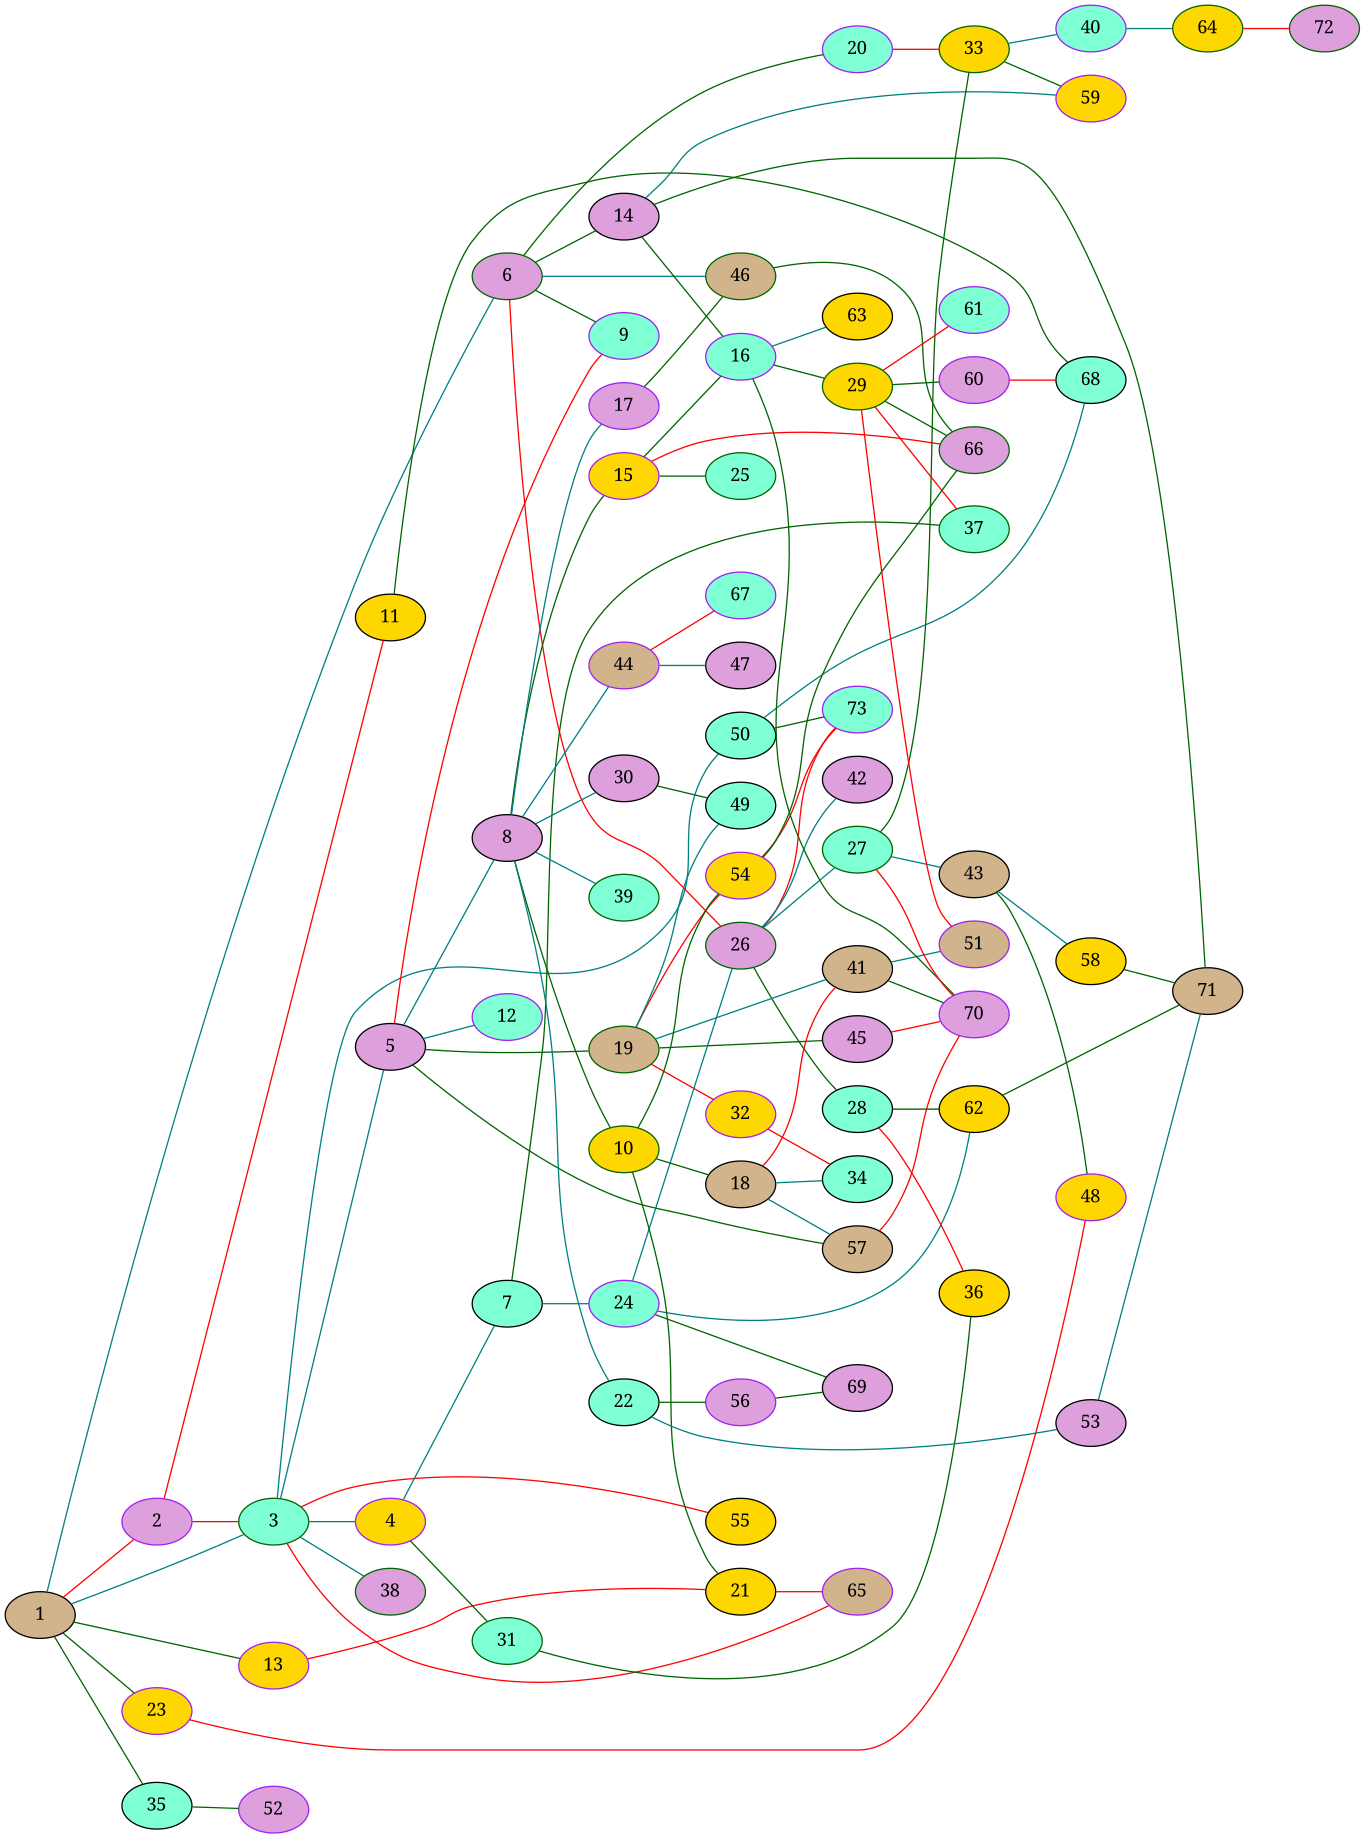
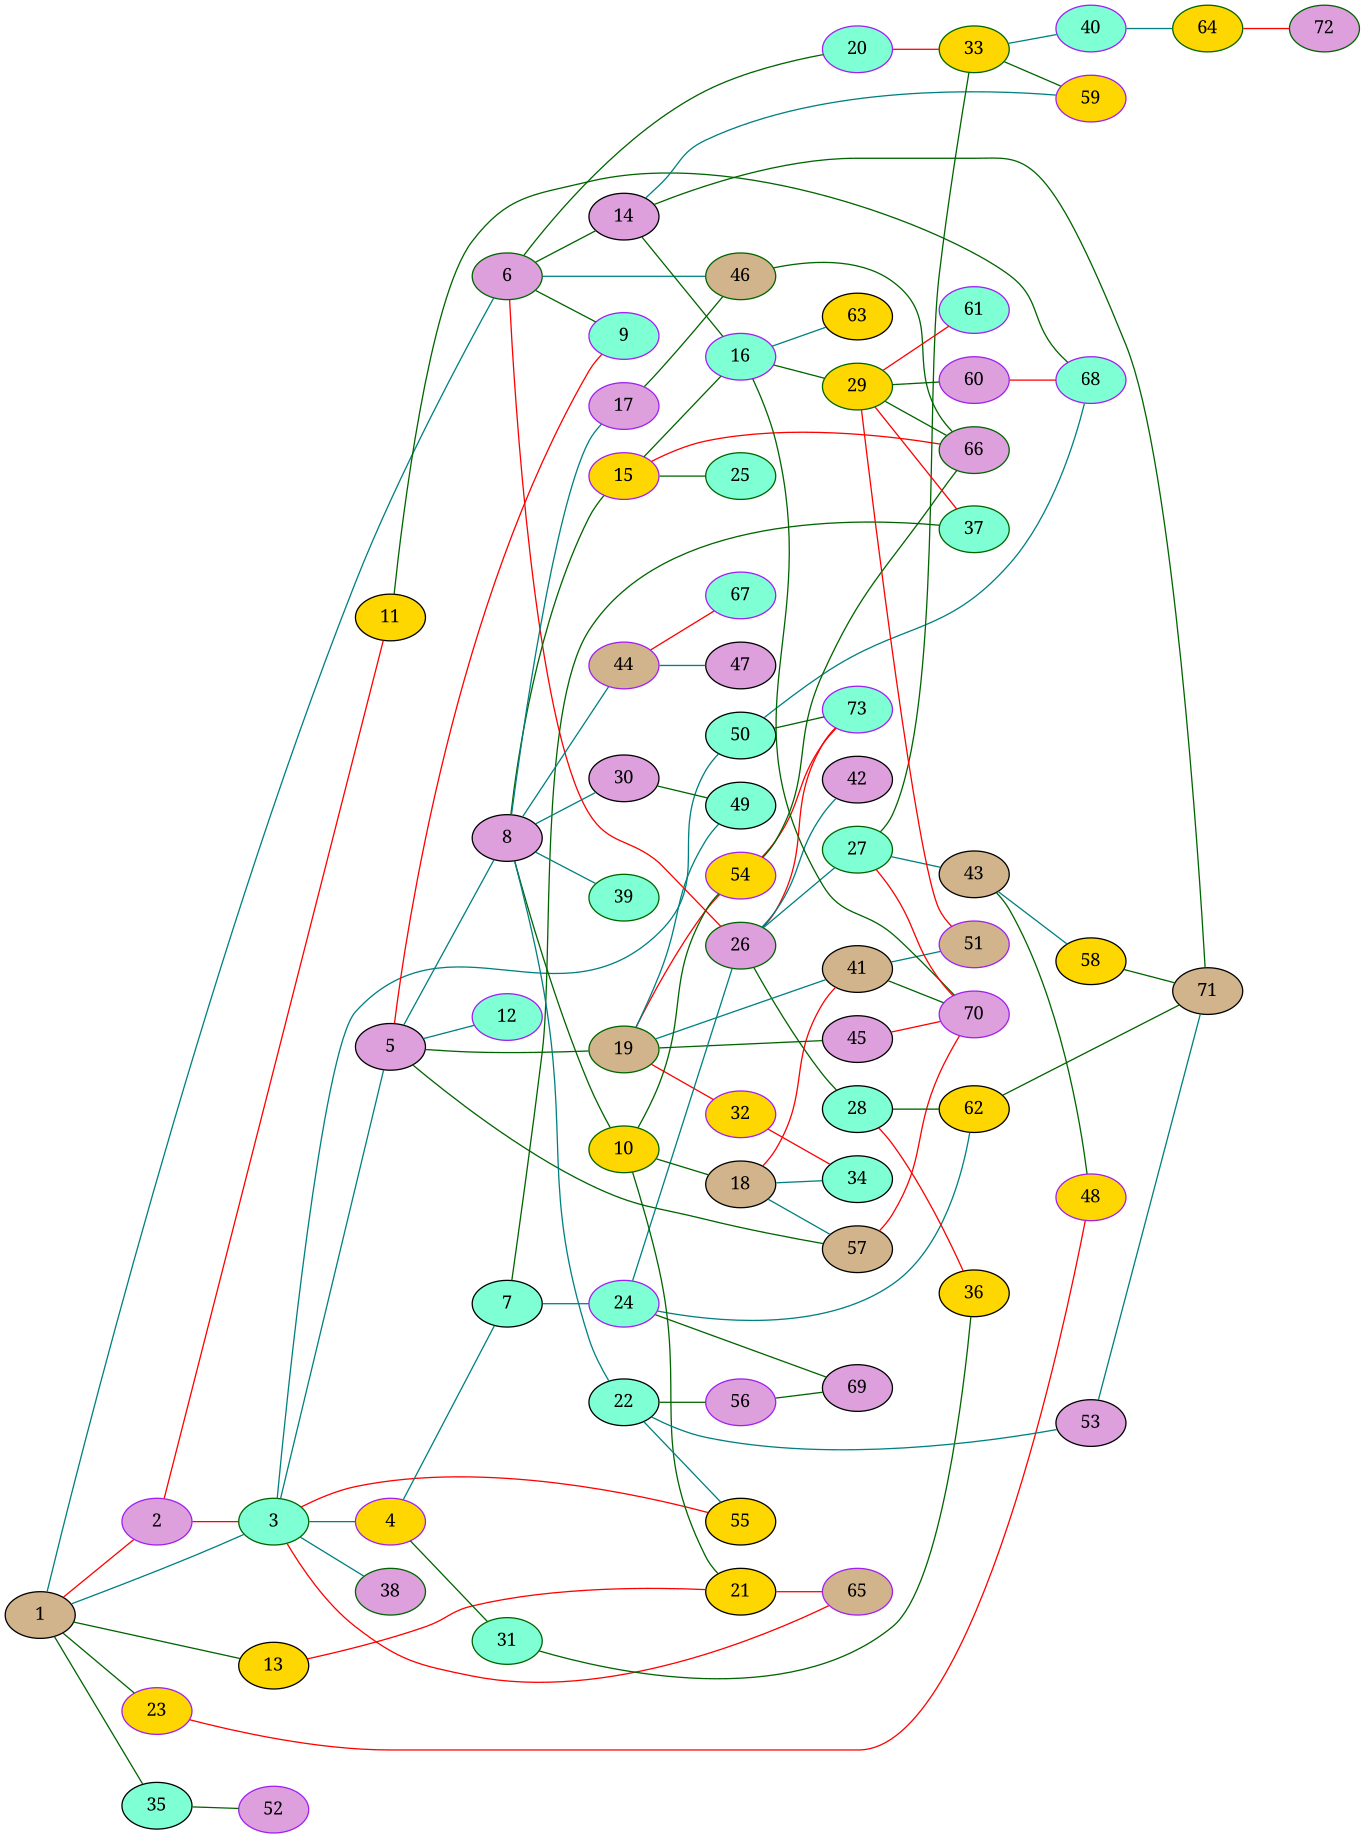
  graph {
    fontname="Noto Serif"
    rankdir=LR
    node [color=black fillcolor=aquamarine fontname="Noto Serif" style=filled]
    edge [color=darkgreen fontname="Noto Serif"]
    1 [fillcolor=tan]
    2 [color=purple fillcolor=plum]
    3 [color=darkgreen]
    6 [color=darkgreen fillcolor=plum]
-   13 [color=purple fillcolor=gold]
+   13 [fillcolor=gold]
    23 [color=purple fillcolor=gold]
    35
    11 [fillcolor=gold]
    4 [color=purple fillcolor=gold]
    5 [fillcolor=plum]
    38 [color=darkgreen fillcolor=plum]
    50
    55 [fillcolor=gold]
    65 [color=purple fillcolor=tan]
    9 [color=purple]
    14 [fillcolor=plum]
    20 [color=purple]
    26 [color=darkgreen fillcolor=plum]
    46 [color=darkgreen fillcolor=tan]
    21 [fillcolor=gold]
    48 [color=purple fillcolor=gold]
    52 [color=purple fillcolor=plum]
-   68
+   68 [color=purple]
    7
    31 [color=darkgreen]
    8 [fillcolor=plum]
    12 [color=purple]
    19 [color=darkgreen fillcolor=tan]
    57 [fillcolor=tan]
    73 [color=purple]
    72 [color=darkgreen fillcolor=plum]
    24 [color=purple]
    37 [color=darkgreen]
    36 [fillcolor=gold]
    10 [color=darkgreen fillcolor=gold]
    15 [color=purple fillcolor=gold]
    17 [color=purple fillcolor=plum]
    22
    30 [fillcolor=plum]
    39 [color=darkgreen]
    44 [color=purple fillcolor=tan]
    54 [color=purple fillcolor=gold]
    41 [fillcolor=tan]
    32 [color=purple fillcolor=gold]
    45 [fillcolor=plum]
    49
    70 [color=purple fillcolor=plum]
    16 [color=purple]
    59 [color=purple fillcolor=gold]
    71 [fillcolor=tan]
    33 [color=darkgreen fillcolor=gold]
    27 [color=darkgreen]
    28
    42 [fillcolor=plum]
    66 [color=darkgreen fillcolor=plum]
    62 [fillcolor=gold]
    69 [fillcolor=plum]
    18 [fillcolor=tan]
    25 [color=darkgreen]
    53 [fillcolor=plum]
    56 [color=purple fillcolor=plum]
    47 [fillcolor=plum]
    67 [color=purple]
    34
    29 [color=darkgreen fillcolor=gold]
    63 [fillcolor=gold]
    51 [color=purple fillcolor=tan]
    60 [color=purple fillcolor=plum]
    61 [color=purple]
    40 [color=purple]
    43 [fillcolor=tan]
    58 [fillcolor=gold]
    64 [color=darkgreen fillcolor=gold]
    1 -- 2 [color=red]
    1 -- 3 [color=teal]
    1 -- 6 [color=teal]
    1 -- 13
    1 -- 23
    1 -- 35
    2 -- 3 [color=red]
    2 -- 11 [color=red]
    3 -- 4 [color=teal]
    3 -- 5 [color=teal]
    3 -- 38 [color=teal]
    3 -- 50 [color=teal]
    3 -- 55 [color=red]
    3 -- 65 [color=red]
    6 -- 9
    6 -- 14
    6 -- 20
    6 -- 26 [color=red]
    6 -- 46 [color=teal]
    13 -- 21 [color=red]
    23 -- 48 [color=red]
    35 -- 52
    11 -- 68
    4 -- 7 [color=teal]
    4 -- 31
    5 -- 9 [color=red]
    5 -- 8 [color=teal]
    5 -- 12 [color=teal]
    5 -- 19
    5 -- 57
    50 -- 68 [color=teal]
    50 -- 73
    14 -- 16
    14 -- 59 [color=teal]
    14 -- 71
    20 -- 33 [color=red]
    26 -- 73 [color=red]
    26 -- 27 [color=teal]
    26 -- 28
    26 -- 42 [color=teal]
    46 -- 66
    21 -- 65 [color=red]
    7 -- 24 [color=teal]
    7 -- 37
    31 -- 36
    8 -- 10
    8 -- 15
    8 -- 17 [color=teal]
    8 -- 22 [color=teal]
    8 -- 30 [color=teal]
    8 -- 39 [color=teal]
    8 -- 44 [color=teal]
    19 -- 54 [color=red]
    19 -- 41 [color=teal]
    19 -- 32 [color=red]
    19 -- 45
    19 -- 49 [color=teal]
    57 -- 70 [color=red]
    24 -- 26 [color=teal]
    24 -- 62 [color=teal]
    24 -- 69
    10 -- 21
    10 -- 54
    10 -- 18
    15 -- 16
    15 -- 66 [color=red]
    15 -- 25
    17 -- 46
+   22 -- 55 [color=teal]
    22 -- 53 [color=teal]
    22 -- 56
    30 -- 49
    44 -- 47 [color=teal]
    44 -- 67 [color=red]
    54 -- 73 [color=red]
    54 -- 66
    41 -- 70
    41 -- 51 [color=teal]
    32 -- 34 [color=red]
    45 -- 70 [color=red]
    16 -- 70
    16 -- 29
    16 -- 63 [color=teal]
    33 -- 59
    33 -- 40 [color=teal]
    27 -- 70 [color=red]
    27 -- 33
    27 -- 43 [color=teal]
    28 -- 36 [color=red]
    28 -- 62
    62 -- 71
    18 -- 57 [color=teal]
    18 -- 41 [color=red]
    18 -- 34 [color=teal]
    53 -- 71 [color=teal]
    56 -- 69
    29 -- 37 [color=red]
    29 -- 66
    29 -- 51 [color=red]
    29 -- 60
    29 -- 61 [color=red]
    60 -- 68 [color=red]
    40 -- 64 [color=teal]
    43 -- 48
    43 -- 58 [color=teal]
    58 -- 71
    64 -- 72 [color=red]
  }
